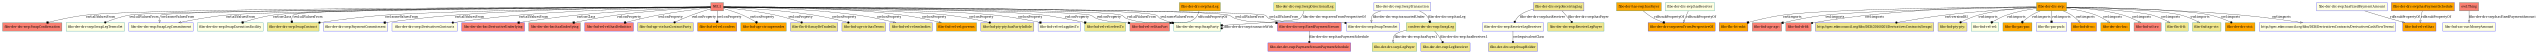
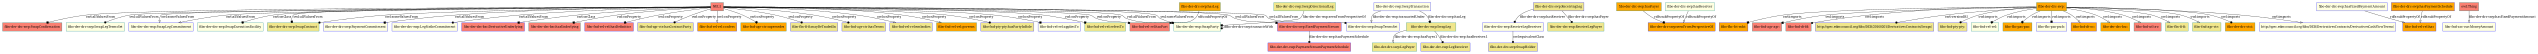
  digraph {
    fontname="Noto Serif"
    rankdir=TB
    node [color=blue fillcolor=khaki fontname="Noto Serif" shape=rectangle style=filled]
    edge [arrowhead=box fontname="Noto Serif"]
    "fibo-der-drc-swp:SwapDirectionalLeg" [color=teal]
    "fibo-der-drc-swp:SwapParty" [color=teal fillcolor=lightyellow]
    "fibo-der-drc-swp:ReceiveLegReceiver" [fillcolor=lightyellow]
    "fibo-der-drc-swp:SwapHolder"
-   "fibo-der-drc-swp:SwapLeg" [color=teal label="confers-der-drc-swp:SwapLeg"]
+   "fibo-der-drc-swp:SwapLeg" [color=teal]
    "fibo-der-drc-swp:LegReceiver"
    "fibo-der-drc-swp:LegPayer" [color=teal]
    "fibo-der-drc-swp:SwapTransaction" [fillcolor=lightyellow]
    "fibo-der-drc-swp:SwapTermsSet" [fillcolor=lightyellow]
    "fibo-der-drc-swp:FixedPaymentStream" [fillcolor=salmon]
    "fibo-der-drc-swp:PaymentStreamPaymentSchedule" [fillcolor=salmon]
    "fibo-der-drc-swp:ReceivingLeg"
    "fibo-der-drc-swp:ReceiveLegPayer" [color=teal]
-   "fibo-der-drc-swp:hasPayer" [color=teal fillcolor=orange label="fibo-der-has-swp:hasPayer"]
+   "fibo-der-drc-swp:hasPayer" [color=teal fillcolor=orange]
    "fibo-der-drc-swp:seenFromPerspectiveOf" [fillcolor=orange]
    "fibo-der-drc-swp:" [color=teal fillcolor=orange]
    "fibo-fbc-fct-mkt:" [fillcolor=orange]
    "fibo-fnd-agr-agr:" [color=teal fillcolor=salmon]
    "fibo-fnd-dt-fd:" [color=teal fillcolor=salmon]
    "http://spec.edmcouncil.org/fibo/DER/20160201/DerivativesContracts/Swaps/"
    "fibo-fnd-pty-pty:"
    "fibo-fnd-rel-rel:" [color=teal fillcolor=lightyellow]
    "fibo-fbc-pas-pas:" [color=teal fillcolor=orange]
    "fibo-fbc-pas-psch:" [fillcolor=lightyellow]
    "fibo-fnd-dt-oc:" [fillcolor=orange]
    "fibo-der-drc-bsc:" [color=teal fillcolor=orange]
    "fibo-fnd-utl-av:" [color=teal fillcolor=salmon]
    "fibo-fbc-fi-fi:" [color=teal]
    "fibo-fnd-agr-ctr:" [color=teal]
    "fibo-der-drc-otci:" [color=teal fillcolor=orange]
    "http://spec.edmcouncil.org/fibo/DER/DerivativesContracts/DerivativesCashFlowTerms/" [fillcolor=lightyellow]
    "fibo-der-drc-swp:hasLeg" [color=teal fillcolor=orange]
    "fibo-fnd-rel-rel:hasPart" [color=teal fillcolor=salmon]
    "fibo-der-drc-swp:hasFixedPaymentAmount" [fillcolor=lightyellow]
    "fibo-fnd-rel-rel:has" [fillcolor=orange]
    NULL [color=teal fillcolor=salmon]
    "fibo-der-drc-swp:SwapConfirmation" [color=teal fillcolor=salmon]
    "fibo-der-drc-swp:SwapLegTermsSet" [color=teal fillcolor=lightyellow]
    "fibo-der-drc-swp:SwapLegCommitment" [fillcolor=lightyellow]
    "fibo-der-drc-swp:SwapExecutionFacility" [color=teal fillcolor=lightyellow]
    "fibo-der-drc-swp:SwapContract" [color=teal]
    "fibo-der-drc-swp:PaymentCommitment" [fillcolor=lightyellow]
-   "fibo-der-drc-swp:LegStrikeCommitment" [fillcolor=lightyellow label="fibo-der-drc-swp:DerivativesContracts"]
+   "fibo-der-drc-swp:LegStrikeCommitment" [fillcolor=lightyellow]
    "fibo-der-drc-bsc:DerivativeUnderlying" [fillcolor=salmon]
    "fibo-der-drc-bsc:hasUnderlying" [color=teal fillcolor=salmon]
    "fibo-fnd-rel-rel:hasDefinition" [fillcolor=salmon]
    "fibo-fnd-agr-ctr:hasContractParty"
    "fibo-fnd-rel-rel:confers" [fillcolor=orange]
    "fibo-fnd-agr-ctr:supersedes" [color=teal fillcolor=orange]
    "fibo-fbc-fi-fi:mayBeTradedIn"
    "fibo-fnd-agr-ctr:hasTerms"
    "fibo-fnd-rel-rel:embodies"
    "fibo-fnd-rel-rel:governs" [color=teal fillcolor=orange]
    "fibo-fnd-pty-pty:hasPartyInRole"
    "fibo-fnd-rel-rel:appliesTo" [fillcolor=lightyellow]
    "fibo-fnd-rel-rel:refersTo" [color=teal]
    "fibo-der-drc-swp:hasReceiver" [color=teal fillcolor=lightyellow]
    "fibo-der-drc-swp:hasPaymentSchedule" [fillcolor=orange]
    "owl:Thing" [color=teal fillcolor=salmon]
    "fibo-fnd-acc-cur:MoneyAmount" [fillcolor=lightyellow]
    "fibo-der-drc-swp:SwapDirectionalLeg" -> "fibo-der-drc-swp:SwapParty" [label="fibo-der-drc-swp:seenFromPerspectiveOf"]
    "fibo-der-drc-swp:SwapParty" -> "fibo-der-drc-swp:SwapParty" [arrowhead=dot label="fibo-der-drc-swp:transactsWith"]
    "fibo-der-drc-swp:ReceiveLegReceiver" -> "fibo-der-drc-swp:SwapHolder" [arrowhead=dot label="owl:equivalentClass"]
    "fibo-der-drc-swp:SwapLeg" -> "fibo-der-drc-swp:LegReceiver" [arrowhead=dot label="fibo-der-drc-swp:hasReceiver.1"]
    "fibo-der-drc-swp:SwapLeg" -> "fibo-der-drc-swp:LegPayer" [arrowhead=onormal label="fibo-der-drc-swp:hasPayer.1"]
    "fibo-der-drc-swp:SwapTransaction" -> "fibo-der-drc-swp:SwapLeg" [label="fibo-der-drc-swp:hasLeg"]
    "fibo-der-drc-swp:SwapTransaction" -> "fibo-der-drc-swp:SwapTermsSet" [arrowhead=onormal label="fibo-der-drc-swp:transactedUnder"]
    "fibo-der-drc-swp:FixedPaymentStream" -> "fibo-der-drc-swp:PaymentStreamPaymentSchedule" [arrowhead=dot label="fibo-der-drc-swp:hasPaymentSchedule"]
    "fibo-der-drc-swp:ReceivingLeg" -> "fibo-der-drc-swp:ReceiveLegReceiver" [arrowhead=dot label="fibo-der-drc-swp:hasReceiver"]
    "fibo-der-drc-swp:ReceivingLeg" -> "fibo-der-drc-swp:ReceiveLegPayer" [arrowhead=dot label="fibo-der-drc-swp:hasPayer"]
    "fibo-der-drc-swp:hasPayer" -> "fibo-der-drc-swp:seenFromPerspectiveOf" [label="rdfs:subPropertyOf"]
    "fibo-der-drc-swp:" -> "fibo-fbc-fct-mkt:" [label="owl:imports"]
    "fibo-der-drc-swp:" -> "fibo-fnd-agr-agr:" [label="owl:imports"]
    "fibo-der-drc-swp:" -> "fibo-fnd-dt-fd:" [arrowhead=dot label="owl:imports"]
    "fibo-der-drc-swp:" -> "http://spec.edmcouncil.org/fibo/DER/20160201/DerivativesContracts/Swaps/" [arrowhead=dot label="owl:versionIRI"]
    "fibo-der-drc-swp:" -> "fibo-fnd-pty-pty:" [arrowhead=dot label="owl:imports"]
    "fibo-der-drc-swp:" -> "fibo-fnd-rel-rel:" [label="owl:imports"]
    "fibo-der-drc-swp:" -> "fibo-fbc-pas-pas:" [label="owl:imports"]
    "fibo-der-drc-swp:" -> "fibo-fbc-pas-psch:" [label="owl:imports"]
    "fibo-der-drc-swp:" -> "fibo-fnd-dt-oc:" [arrowhead=onormal label="owl:imports"]
    "fibo-der-drc-swp:" -> "fibo-der-drc-bsc:" [arrowhead=onormal label="owl:imports"]
    "fibo-der-drc-swp:" -> "fibo-fnd-utl-av:" [arrowhead=onormal label="owl:imports"]
    "fibo-der-drc-swp:" -> "fibo-fbc-fi-fi:" [arrowhead=onormal label="owl:imports"]
    "fibo-der-drc-swp:" -> "fibo-fnd-agr-ctr:" [arrowhead=onormal label="owl:imports"]
    "fibo-der-drc-swp:" -> "fibo-der-drc-otci:" [arrowhead=dot label="owl:imports"]
    "fibo-der-drc-swp:" -> "http://spec.edmcouncil.org/fibo/DER/DerivativesContracts/DerivativesCashFlowTerms/" [arrowhead=onormal label="owl:imports"]
    "fibo-der-drc-swp:hasLeg" -> "fibo-fnd-rel-rel:hasPart" [arrowhead=dot label="rdfs:subPropertyOf"]
    "fibo-der-drc-swp:hasFixedPaymentAmount" -> "fibo-fnd-rel-rel:has" [arrowhead=onormal label="rdfs:subPropertyOf"]
    NULL -> "fibo-der-drc-swp:SwapParty" [label="owl:allValuesFrom"]
    NULL -> "fibo-der-drc-swp:SwapParty" [arrowhead=onormal label="owl:someValuesFrom"]
    NULL -> "fibo-der-drc-swp:SwapTermsSet" [arrowhead=dot label="owl:allValuesFrom"]
    NULL -> "fibo-der-drc-swp:FixedPaymentStream" [label="owl:allValuesFrom"]
    NULL -> "fibo-fnd-rel-rel:hasPart" [label="owl:onProperty"]
    NULL -> "fibo-der-drc-swp:SwapConfirmation" [label="owl:allValuesFrom"]
    NULL -> "fibo-der-drc-swp:SwapLegTermsSet" [arrowhead=dot label="owl:allValuesFrom"]
    NULL -> "fibo-der-drc-swp:SwapLegCommitment" [arrowhead=onormal label="owl:someValuesFrom"]
    NULL -> "fibo-der-drc-swp:SwapLegCommitment" [arrowhead=onormal label="owl:allValuesFrom"]
    NULL -> "fibo-der-drc-swp:SwapExecutionFacility" [label="owl:onClass"]
    NULL -> "fibo-der-drc-swp:SwapContract" [label="owl:allValuesFrom"]
    NULL -> "fibo-der-drc-swp:SwapContract" [arrowhead=dot label="owl:someValuesFrom"]
    NULL -> "fibo-der-drc-swp:PaymentCommitment" [label="owl:allValuesFrom"]
    NULL -> "fibo-der-drc-swp:LegStrikeCommitment" [arrowhead=dot label="owl:allValuesFrom"]
    NULL -> "fibo-der-drc-bsc:DerivativeUnderlying" [label="owl:onClass"]
    NULL -> "fibo-der-drc-bsc:hasUnderlying" [label="owl:onProperty"]
    NULL -> "fibo-fnd-rel-rel:hasDefinition" [label="owl:onProperty"]
    NULL -> "fibo-fnd-agr-ctr:hasContractParty" [arrowhead=dot label="owl:onProperty"]
-   NULL -> "fibo-fnd-rel-rel:confers" [label="owl:onProperty"]
+   NULL -> "fibo-fnd-rel-rel:confers" [arrowhead=onormal label="owl:onProperty"]
    NULL -> "fibo-fnd-agr-ctr:supersedes" [label="owl:onProperty"]
    NULL -> "fibo-fbc-fi-fi:mayBeTradedIn" [arrowhead=dot label="owl:onProperty"]
    NULL -> "fibo-fnd-agr-ctr:hasTerms" [arrowhead=dot label="owl:onProperty"]
    NULL -> "fibo-fnd-rel-rel:embodies" [arrowhead=onormal label="owl:onProperty"]
    NULL -> "fibo-fnd-rel-rel:governs" [arrowhead=onormal label="owl:onProperty"]
    NULL -> "fibo-fnd-pty-pty:hasPartyInRole" [arrowhead=dot label="owl:onProperty"]
    NULL -> "fibo-fnd-rel-rel:appliesTo" [label="owl:onProperty"]
    NULL -> "fibo-fnd-rel-rel:refersTo" [label="owl:onProperty"]
    "fibo-der-drc-swp:hasReceiver" -> "fibo-der-drc-swp:seenFromPerspectiveOf" [arrowhead=onormal label="rdfs:subPropertyOf"]
    "fibo-der-drc-swp:hasPaymentSchedule" -> "fibo-fnd-rel-rel:has" [arrowhead=onormal label="rdfs:subPropertyOf"]
    "owl:Thing" -> "fibo-fnd-acc-cur:MoneyAmount" [arrowhead=onormal label="fibo-der-drc-swp:hasFixedPaymentAmount"]
  }
